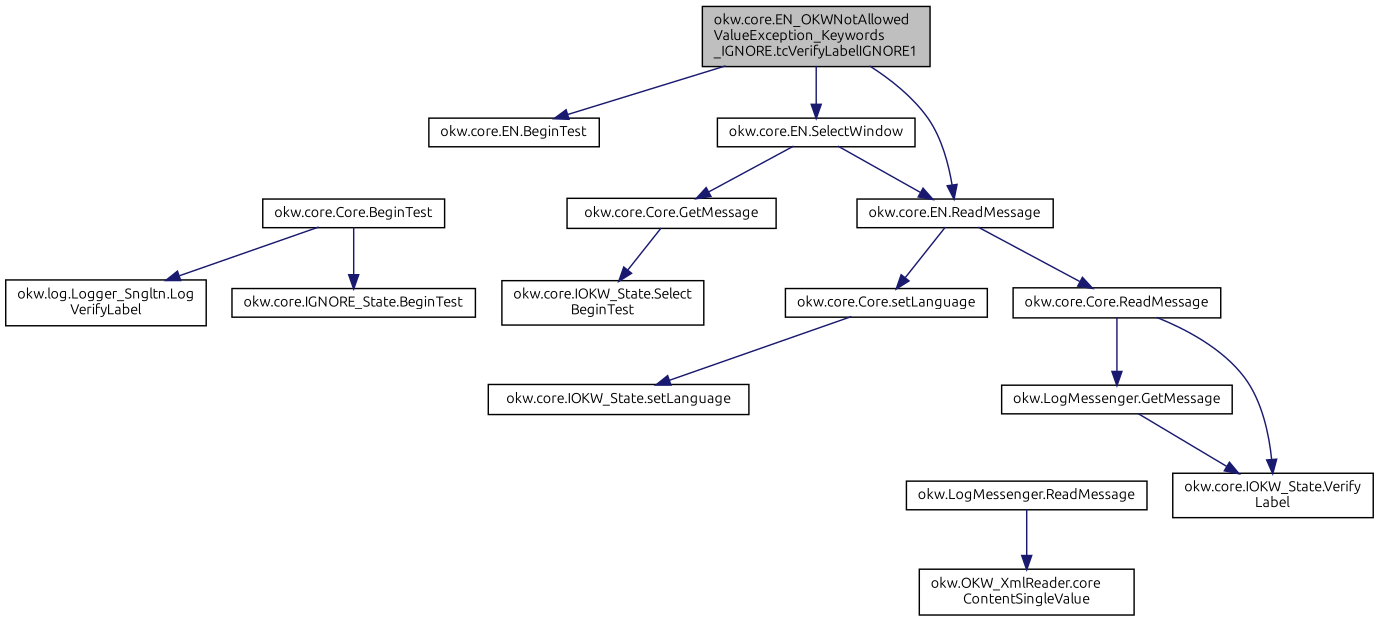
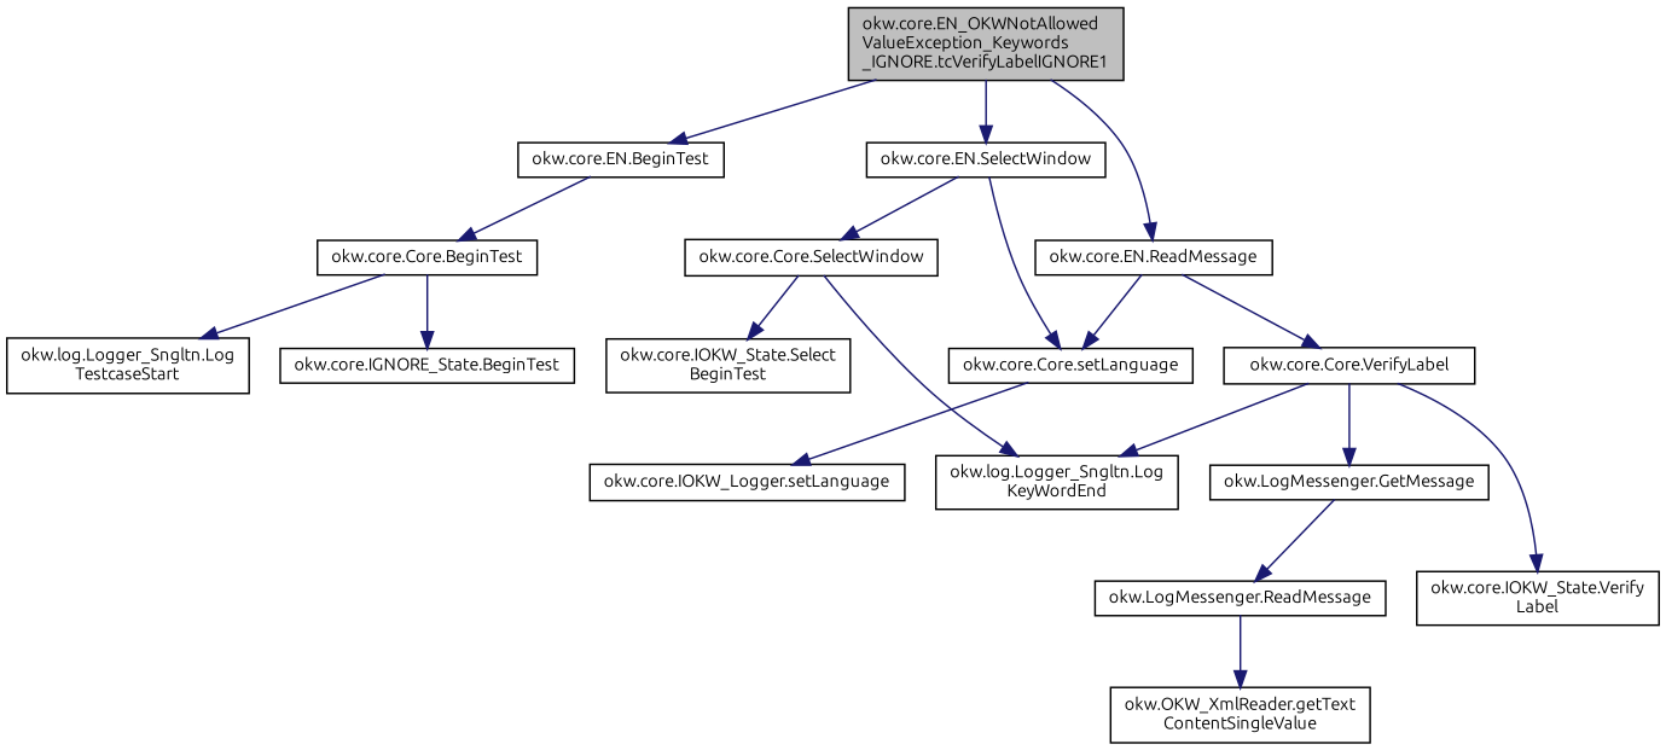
  digraph {
    fontname=Ubuntu
    rankdir=TB
    node [color=black fillcolor=white fontname=Ubuntu fontsize=10 shape=record style=filled]
    edge [color=midnightblue fontname=Ubuntu fontsize=10 labelfontname=Helvetica labelfontsize=10 style=solid]
    n1 [fillcolor=grey75 fontcolor=black height=0.2 label="okw.core.EN_OKWNotAllowed\lValueException_Keywords\l_IGNORE.tcVerifyLabelIGNORE1" width=0.4]
    n2 [height=0.2 label="okw.core.EN.BeginTest" width=0.4]
    n3 [height=0.2 label="okw.core.EN.SelectWindow" width=0.4]
    n4 [height=0.2 label="okw.core.EN.ReadMessage" width=0.4]
    n5 [height=0.2 label="okw.core.Core.BeginTest" width=0.4]
    n6 [height=0.2 label="okw.core.Core.setLanguage" width=0.4]
-   n7 [height=0.2 label="okw.core.Core.GetMessage" width=0.4]
-   n8 [height=0.2 label="okw.core.Core.ReadMessage" width=0.4]
-   n9 [height=0.2 label="okw.core.IOKW_State.setLanguage" width=0.4]
-   n10 [height=0.2 label="okw.log.Logger_Sngltn.Log\lVerifyLabel" width=0.4]
+   n7 [height=0.2 label="okw.core.Core.SelectWindow" width=0.4]
+   n8 [height=0.2 label="okw.core.Core.VerifyLabel" width=0.4]
+   n9 [height=0.2 label="okw.core.IOKW_Logger.setLanguage" width=0.4]
+   n10 [height=0.2 label="okw.log.Logger_Sngltn.Log\lTestcaseStart" width=0.4]
    n11 [height=0.2 label="okw.core.IGNORE_State.BeginTest" width=0.4]
    n12 [height=0.2 label="okw.core.IOKW_State.Select\lBeginTest" width=0.4]
+   n13 [height=0.2 label="okw.log.Logger_Sngltn.Log\lKeyWordEnd" width=0.4]
    n14 [height=0.2 label="okw.LogMessenger.GetMessage" width=0.4]
    n15 [height=0.2 label="okw.LogMessenger.ReadMessage" width=0.4]
-   n16 [height=0.2 label="okw.OKW_XmlReader.core\lContentSingleValue" width=0.4]
+   n16 [height=0.2 label="okw.OKW_XmlReader.getText\lContentSingleValue" width=0.4]
    n17 [height=0.2 label="okw.core.IOKW_State.Verify\lLabel" width=0.4]
    n1 -> n2
    n1 -> n3
    n1 -> n4
-   n3 -> n4
+   n2 -> n5
+   n3 -> n6
    n3 -> n7
    n4 -> n6
    n4 -> n8
    n5 -> n10
    n5 -> n11
    n6 -> n9
    n7 -> n12
+   n7 -> n13
+   n8 -> n13
    n8 -> n14
    n8 -> n17
-   n14 -> n17
+   n14 -> n15
    n15 -> n16
  }
